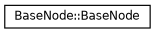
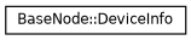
  digraph {
    rankdir=LR
-   n1 [color=black fillcolor=white fontname=Helvetica fontsize=10 height=0.2 label="BaseNode::BaseNode" shape=record style=filled width=0.4]
+   n1 [color=black fillcolor=white fontname=Helvetica fontsize=10 height=0.2 label="BaseNode::DeviceInfo" shape=record style=filled width=0.4]
  }
